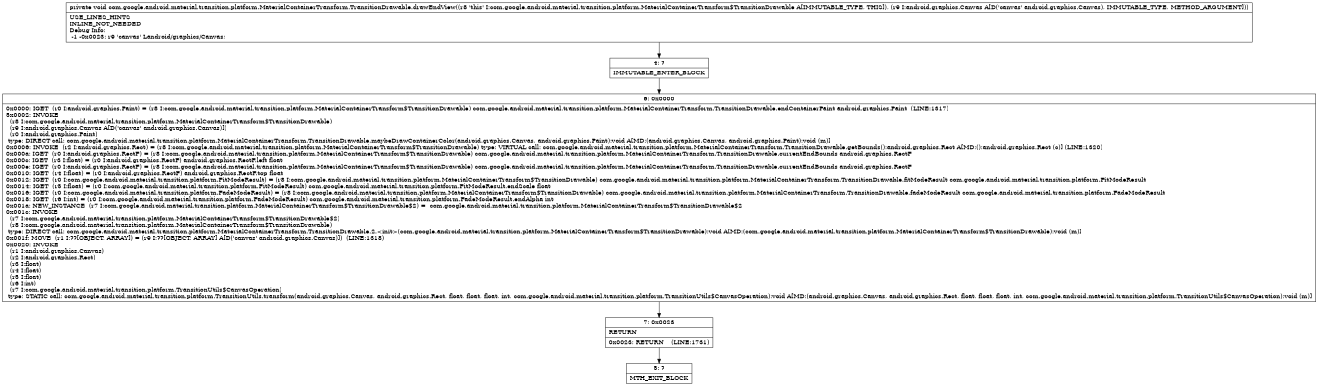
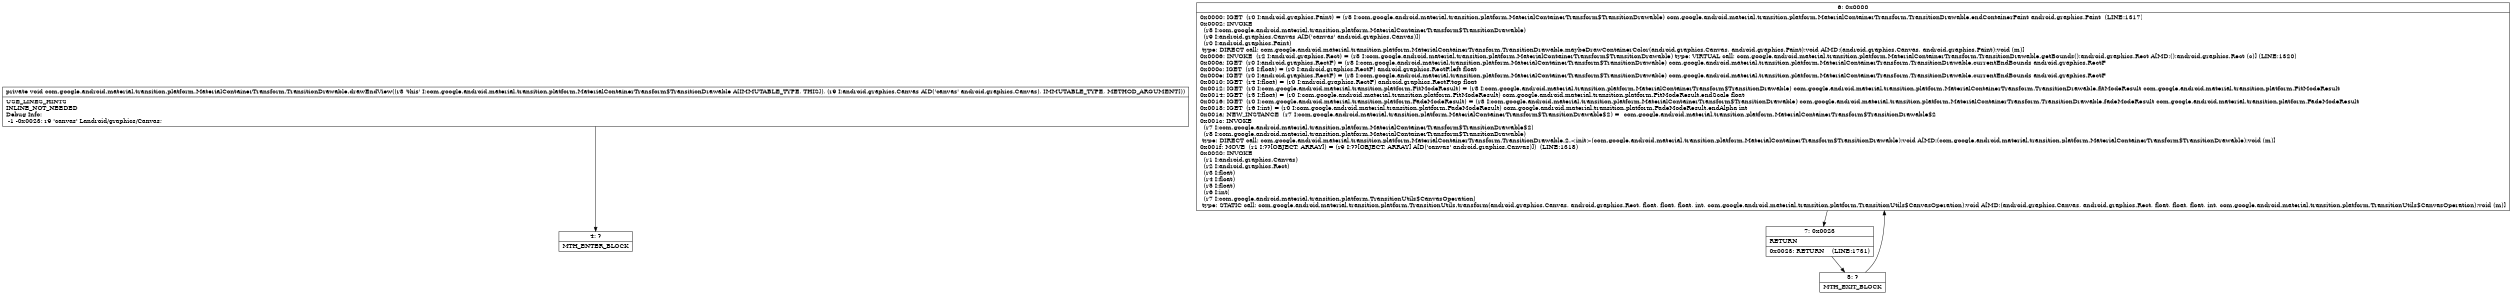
  digraph {
    node [shape=record]
-   n1 [label="{4\:\ ?|IMMUTABLE_ENTER_BLOCK\l}"]
-   n2 [label="{6\:\ 0x0000|0x0000: IGET  (r0 I:android.graphics.Paint) = (r8 I:com.google.android.material.transition.platform.MaterialContainerTransform$TransitionDrawable) com.google.android.material.transition.platform.MaterialContainerTransform.TransitionDrawable.endContainerPaint android.graphics.Paint  (LINE:1317)\l5x0002: INVOKE  \l  (r8 I:com.google.android.material.transition.platform.MaterialContainerTransform$TransitionDrawable)\l  (r9 I:android.graphics.Canvas A[D('canvas' android.graphics.Canvas)])\l  (r0 I:android.graphics.Paint)\l type: DIRECT call: com.google.android.material.transition.platform.MaterialContainerTransform.TransitionDrawable.maybeDrawContainerColor(android.graphics.Canvas, android.graphics.Paint):void A[MD:(android.graphics.Canvas, android.graphics.Paint):void (m)]\l0x0006: INVOKE  (r2 I:android.graphics.Rect) = (r8 I:com.google.android.material.transition.platform.MaterialContainerTransform$TransitionDrawable) type: VIRTUAL call: com.google.android.material.transition.platform.MaterialContainerTransform.TransitionDrawable.getBounds():android.graphics.Rect A[MD:():android.graphics.Rect (c)] (LINE:1320)\l0x000a: IGET  (r0 I:android.graphics.RectF) = (r8 I:com.google.android.material.transition.platform.MaterialContainerTransform$TransitionDrawable) com.google.android.material.transition.platform.MaterialContainerTransform.TransitionDrawable.currentEndBounds android.graphics.RectF \l0x000c: IGET  (r3 I:float) = (r0 I:android.graphics.RectF) android.graphics.RectF.left float \l0x000e: IGET  (r0 I:android.graphics.RectF) = (r8 I:com.google.android.material.transition.platform.MaterialContainerTransform$TransitionDrawable) com.google.android.material.transition.platform.MaterialContainerTransform.TransitionDrawable.currentEndBounds android.graphics.RectF \l0x0010: IGET  (r4 I:float) = (r0 I:android.graphics.RectF) android.graphics.RectF.top float \l0x0012: IGET  (r0 I:com.google.android.material.transition.platform.FitModeResult) = (r8 I:com.google.android.material.transition.platform.MaterialContainerTransform$TransitionDrawable) com.google.android.material.transition.platform.MaterialContainerTransform.TransitionDrawable.fitModeResult com.google.android.material.transition.platform.FitModeResult \l0x0014: IGET  (r5 I:float) = (r0 I:com.google.android.material.transition.platform.FitModeResult) com.google.android.material.transition.platform.FitModeResult.endScale float \l0x0016: IGET  (r0 I:com.google.android.material.transition.platform.FadeModeResult) = (r8 I:com.google.android.material.transition.platform.MaterialContainerTransform$TransitionDrawable) com.google.android.material.transition.platform.MaterialContainerTransform.TransitionDrawable.fadeModeResult com.google.android.material.transition.platform.FadeModeResult \l0x0018: IGET  (r6 I:int) = (r0 I:com.google.android.material.transition.platform.FadeModeResult) com.google.android.material.transition.platform.FadeModeResult.endAlpha int \l0x001a: NEW_INSTANCE  (r7 I:com.google.android.material.transition.platform.MaterialContainerTransform$TransitionDrawable$2) =  com.google.android.material.transition.platform.MaterialContainerTransform$TransitionDrawable$2 \l0x001c: INVOKE  \l  (r7 I:com.google.android.material.transition.platform.MaterialContainerTransform$TransitionDrawable$2)\l  (r8 I:com.google.android.material.transition.platform.MaterialContainerTransform$TransitionDrawable)\l type: DIRECT call: com.google.android.material.transition.platform.MaterialContainerTransform.TransitionDrawable.2.\<init\>(com.google.android.material.transition.platform.MaterialContainerTransform$TransitionDrawable):void A[MD:(com.google.android.material.transition.platform.MaterialContainerTransform$TransitionDrawable):void (m)]\l0x001f: MOVE  (r1 I:??[OBJECT, ARRAY]) = (r9 I:??[OBJECT, ARRAY] A[D('canvas' android.graphics.Canvas)])  (LINE:1318)\l0x0020: INVOKE  \l  (r1 I:android.graphics.Canvas)\l  (r2 I:android.graphics.Rect)\l  (r3 I:float)\l  (r4 I:float)\l  (r5 I:float)\l  (r6 I:int)\l  (r7 I:com.google.android.material.transition.platform.TransitionUtils$CanvasOperation)\l type: STATIC call: com.google.android.material.transition.platform.TransitionUtils.transform(android.graphics.Canvas, android.graphics.Rect, float, float, float, int, com.google.android.material.transition.platform.TransitionUtils$CanvasOperation):void A[MD:(android.graphics.Canvas, android.graphics.Rect, float, float, float, int, com.google.android.material.transition.platform.TransitionUtils$CanvasOperation):void (m)]\l}"]
+   n1 [label="{4\:\ ?|MTH_ENTER_BLOCK\l}"]
+   n2 [label="{6\:\ 0x0000|0x0000: IGET  (r0 I:android.graphics.Paint) = (r8 I:com.google.android.material.transition.platform.MaterialContainerTransform$TransitionDrawable) com.google.android.material.transition.platform.MaterialContainerTransform.TransitionDrawable.endContainerPaint android.graphics.Paint  (LINE:1317)\l0x0002: INVOKE  \l  (r8 I:com.google.android.material.transition.platform.MaterialContainerTransform$TransitionDrawable)\l  (r9 I:android.graphics.Canvas A[D('canvas' android.graphics.Canvas)])\l  (r0 I:android.graphics.Paint)\l type: DIRECT call: com.google.android.material.transition.platform.MaterialContainerTransform.TransitionDrawable.maybeDrawContainerColor(android.graphics.Canvas, android.graphics.Paint):void A[MD:(android.graphics.Canvas, android.graphics.Paint):void (m)]\l0x0006: INVOKE  (r2 I:android.graphics.Rect) = (r8 I:com.google.android.material.transition.platform.MaterialContainerTransform$TransitionDrawable) type: VIRTUAL call: com.google.android.material.transition.platform.MaterialContainerTransform.TransitionDrawable.getBounds():android.graphics.Rect A[MD:():android.graphics.Rect (c)] (LINE:1320)\l0x000a: IGET  (r0 I:android.graphics.RectF) = (r8 I:com.google.android.material.transition.platform.MaterialContainerTransform$TransitionDrawable) com.google.android.material.transition.platform.MaterialContainerTransform.TransitionDrawable.currentEndBounds android.graphics.RectF \l0x000c: IGET  (r3 I:float) = (r0 I:android.graphics.RectF) android.graphics.RectF.left float \l0x000e: IGET  (r0 I:android.graphics.RectF) = (r8 I:com.google.android.material.transition.platform.MaterialContainerTransform$TransitionDrawable) com.google.android.material.transition.platform.MaterialContainerTransform.TransitionDrawable.currentEndBounds android.graphics.RectF \l0x0010: IGET  (r4 I:float) = (r0 I:android.graphics.RectF) android.graphics.RectF.top float \l0x0012: IGET  (r0 I:com.google.android.material.transition.platform.FitModeResult) = (r8 I:com.google.android.material.transition.platform.MaterialContainerTransform$TransitionDrawable) com.google.android.material.transition.platform.MaterialContainerTransform.TransitionDrawable.fitModeResult com.google.android.material.transition.platform.FitModeResult \l0x0014: IGET  (r5 I:float) = (r0 I:com.google.android.material.transition.platform.FitModeResult) com.google.android.material.transition.platform.FitModeResult.endScale float \l0x0016: IGET  (r0 I:com.google.android.material.transition.platform.FadeModeResult) = (r8 I:com.google.android.material.transition.platform.MaterialContainerTransform$TransitionDrawable) com.google.android.material.transition.platform.MaterialContainerTransform.TransitionDrawable.fadeModeResult com.google.android.material.transition.platform.FadeModeResult \l0x0018: IGET  (r6 I:int) = (r0 I:com.google.android.material.transition.platform.FadeModeResult) com.google.android.material.transition.platform.FadeModeResult.endAlpha int \l0x001a: NEW_INSTANCE  (r7 I:com.google.android.material.transition.platform.MaterialContainerTransform$TransitionDrawable$2) =  com.google.android.material.transition.platform.MaterialContainerTransform$TransitionDrawable$2 \l0x001c: INVOKE  \l  (r7 I:com.google.android.material.transition.platform.MaterialContainerTransform$TransitionDrawable$2)\l  (r8 I:com.google.android.material.transition.platform.MaterialContainerTransform$TransitionDrawable)\l type: DIRECT call: com.google.android.material.transition.platform.MaterialContainerTransform.TransitionDrawable.2.\<init\>(com.google.android.material.transition.platform.MaterialContainerTransform$TransitionDrawable):void A[MD:(com.google.android.material.transition.platform.MaterialContainerTransform$TransitionDrawable):void (m)]\l0x001f: MOVE  (r1 I:??[OBJECT, ARRAY]) = (r9 I:??[OBJECT, ARRAY] A[D('canvas' android.graphics.Canvas)])  (LINE:1318)\l0x0020: INVOKE  \l  (r1 I:android.graphics.Canvas)\l  (r2 I:android.graphics.Rect)\l  (r3 I:float)\l  (r4 I:float)\l  (r5 I:float)\l  (r6 I:int)\l  (r7 I:com.google.android.material.transition.platform.TransitionUtils$CanvasOperation)\l type: STATIC call: com.google.android.material.transition.platform.TransitionUtils.transform(android.graphics.Canvas, android.graphics.Rect, float, float, float, int, com.google.android.material.transition.platform.TransitionUtils$CanvasOperation):void A[MD:(android.graphics.Canvas, android.graphics.Rect, float, float, float, int, com.google.android.material.transition.platform.TransitionUtils$CanvasOperation):void (m)]\l}"]
    n3 [label="{7\:\ 0x0023|RETURN\l|0x0023: RETURN    (LINE:1731)\l}"]
    n4 [label="{5\:\ ?|MTH_EXIT_BLOCK\l}"]
    n5 [label="{private void com.google.android.material.transition.platform.MaterialContainerTransform.TransitionDrawable.drawEndView((r8 'this' I:com.google.android.material.transition.platform.MaterialContainerTransform$TransitionDrawable A[IMMUTABLE_TYPE, THIS]), (r9 I:android.graphics.Canvas A[D('canvas' android.graphics.Canvas), IMMUTABLE_TYPE, METHOD_ARGUMENT]))  | USE_LINES_HINTS\lINLINE_NOT_NEEDED\lDebug Info:\l  \-1 \-0x0023: r9 'canvas' Landroid\/graphics\/Canvas;\l}"]
-   n1 -> n2
+   n4 -> n2
    n2 -> n3
    n3 -> n4
    n5 -> n1
  }
